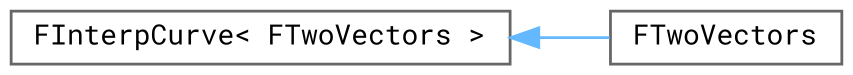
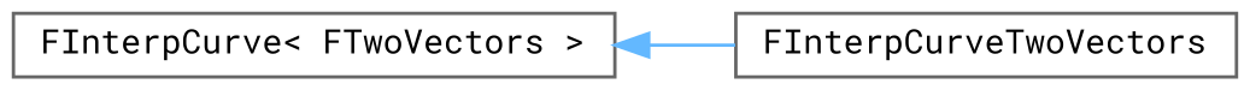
  digraph {
    rankdir=LR
    fontname="Roboto Mono"
    node [color=grey40 fillcolor=white fontname="Roboto Mono" fontsize=10 shape=box style=filled]
    n1 [height=0.2 label="FInterpCurve\< FTwoVectors \>" width=0.4]
-   n2 [height=0.2 label=FTwoVectors width=0.4]
+   n2 [height=0.2 label=FInterpCurveTwoVectors width=0.4]
    n1 -> n2 [color=steelblue1 dir=back fontname="Roboto Mono" fontsize=10 labelfontname=Helvetica labelfontsize=10 style=solid]
  }
